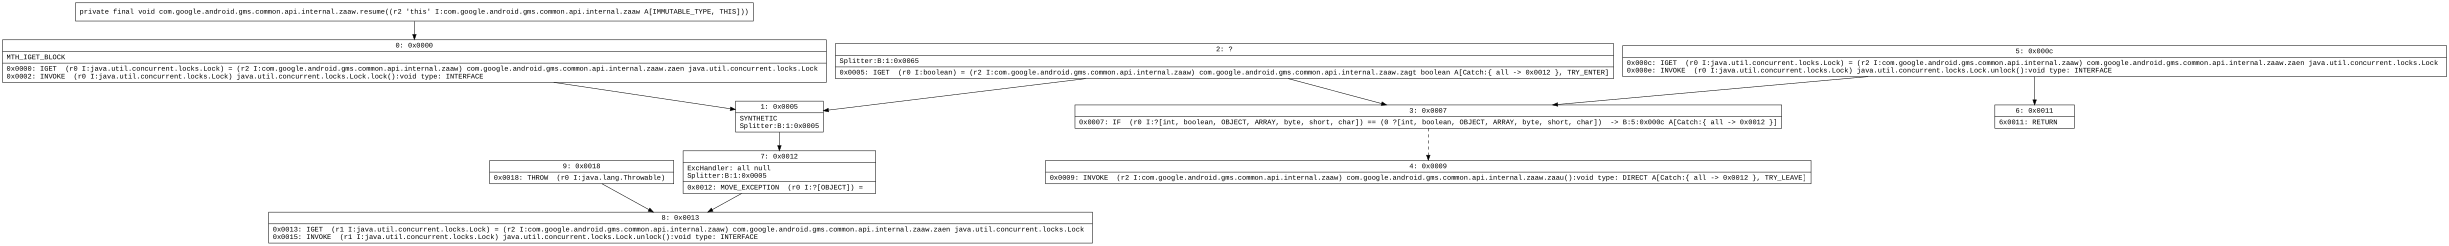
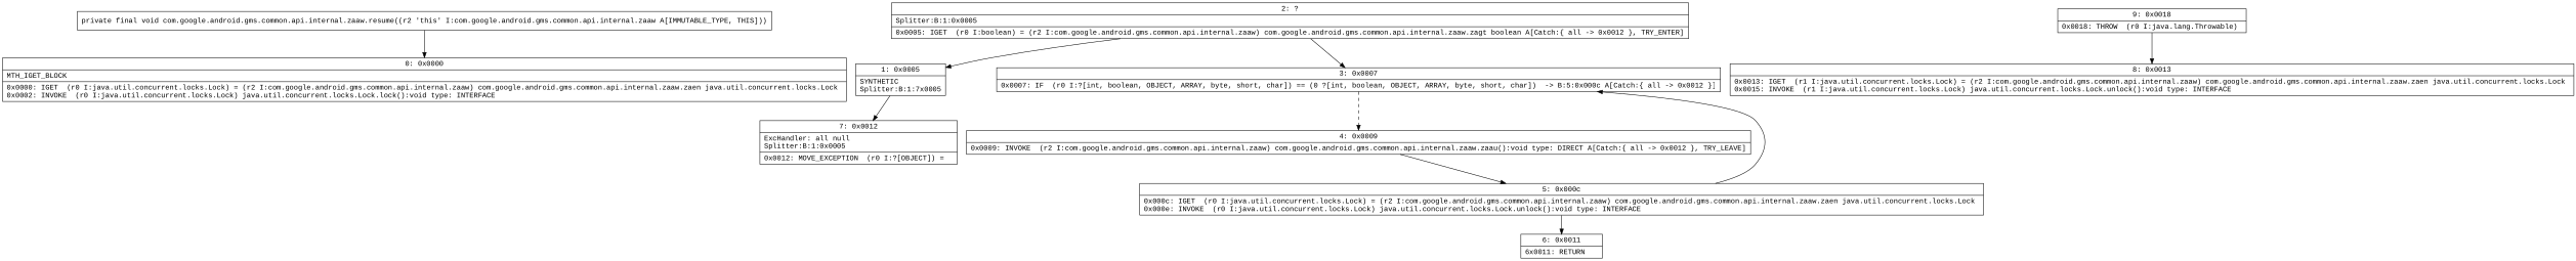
  digraph {
    fontname="Liberation Mono"
    node [fontname="Liberation Mono" shape=record]
    edge [fontname="Liberation Mono"]
    n1 [label="{0\:\ 0x0000|MTH_IGET_BLOCK\l|0x0000: IGET  (r0 I:java.util.concurrent.locks.Lock) = (r2 I:com.google.android.gms.common.api.internal.zaaw) com.google.android.gms.common.api.internal.zaaw.zaen java.util.concurrent.locks.Lock \l0x0002: INVOKE  (r0 I:java.util.concurrent.locks.Lock) java.util.concurrent.locks.Lock.lock():void type: INTERFACE \l}"]
-   n2 [label="{1\:\ 0x0005|SYNTHETIC\lSplitter:B:1:0x0005\l}"]
+   n2 [label="{1\:\ 0x0005|SYNTHETIC\lSplitter:B:1:7x0005\l}"]
    n3 [label="{7\:\ 0x0012|ExcHandler: all null\lSplitter:B:1:0x0005\l|0x0012: MOVE_EXCEPTION  (r0 I:?[OBJECT]) =  \l}"]
-   n4 [label="{2\:\ ?|Splitter:B:1:0x0065\l|0x0005: IGET  (r0 I:boolean) = (r2 I:com.google.android.gms.common.api.internal.zaaw) com.google.android.gms.common.api.internal.zaaw.zagt boolean A[Catch:\{ all \-\> 0x0012 \}, TRY_ENTER]\l}"]
+   n4 [label="{2\:\ ?|Splitter:B:1:0x0005\l|0x0005: IGET  (r0 I:boolean) = (r2 I:com.google.android.gms.common.api.internal.zaaw) com.google.android.gms.common.api.internal.zaaw.zagt boolean A[Catch:\{ all \-\> 0x0012 \}, TRY_ENTER]\l}"]
    n5 [label="{3\:\ 0x0007|0x0007: IF  (r0 I:?[int, boolean, OBJECT, ARRAY, byte, short, char]) == (0 ?[int, boolean, OBJECT, ARRAY, byte, short, char])  \-\> B:5:0x000c A[Catch:\{ all \-\> 0x0012 \}]\l}"]
    n6 [label="{8\:\ 0x0013|0x0013: IGET  (r1 I:java.util.concurrent.locks.Lock) = (r2 I:com.google.android.gms.common.api.internal.zaaw) com.google.android.gms.common.api.internal.zaaw.zaen java.util.concurrent.locks.Lock \l0x0015: INVOKE  (r1 I:java.util.concurrent.locks.Lock) java.util.concurrent.locks.Lock.unlock():void type: INTERFACE \l}"]
    n7 [label="{4\:\ 0x0009|0x0009: INVOKE  (r2 I:com.google.android.gms.common.api.internal.zaaw) com.google.android.gms.common.api.internal.zaaw.zaau():void type: DIRECT A[Catch:\{ all \-\> 0x0012 \}, TRY_LEAVE]\l}"]
    n8 [label="{5\:\ 0x000c|0x000c: IGET  (r0 I:java.util.concurrent.locks.Lock) = (r2 I:com.google.android.gms.common.api.internal.zaaw) com.google.android.gms.common.api.internal.zaaw.zaen java.util.concurrent.locks.Lock \l0x000e: INVOKE  (r0 I:java.util.concurrent.locks.Lock) java.util.concurrent.locks.Lock.unlock():void type: INTERFACE \l}"]
    n9 [label="{6\:\ 0x0011|6x0011: RETURN   \l}"]
    n10 [label="{9\:\ 0x0018|0x0018: THROW  (r0 I:java.lang.Throwable) \l}"]
    n11 [label="{private final void com.google.android.gms.common.api.internal.zaaw.resume((r2 'this' I:com.google.android.gms.common.api.internal.zaaw A[IMMUTABLE_TYPE, THIS])) }"]
-   n1 -> n2
    n2 -> n3
-   n3 -> n6
    n4 -> n2
    n4 -> n5
    n5 -> n7 [style=dashed]
+   n7 -> n8
    n8 -> n5
    n8 -> n9
    n10 -> n6
    n11 -> n1
  }
